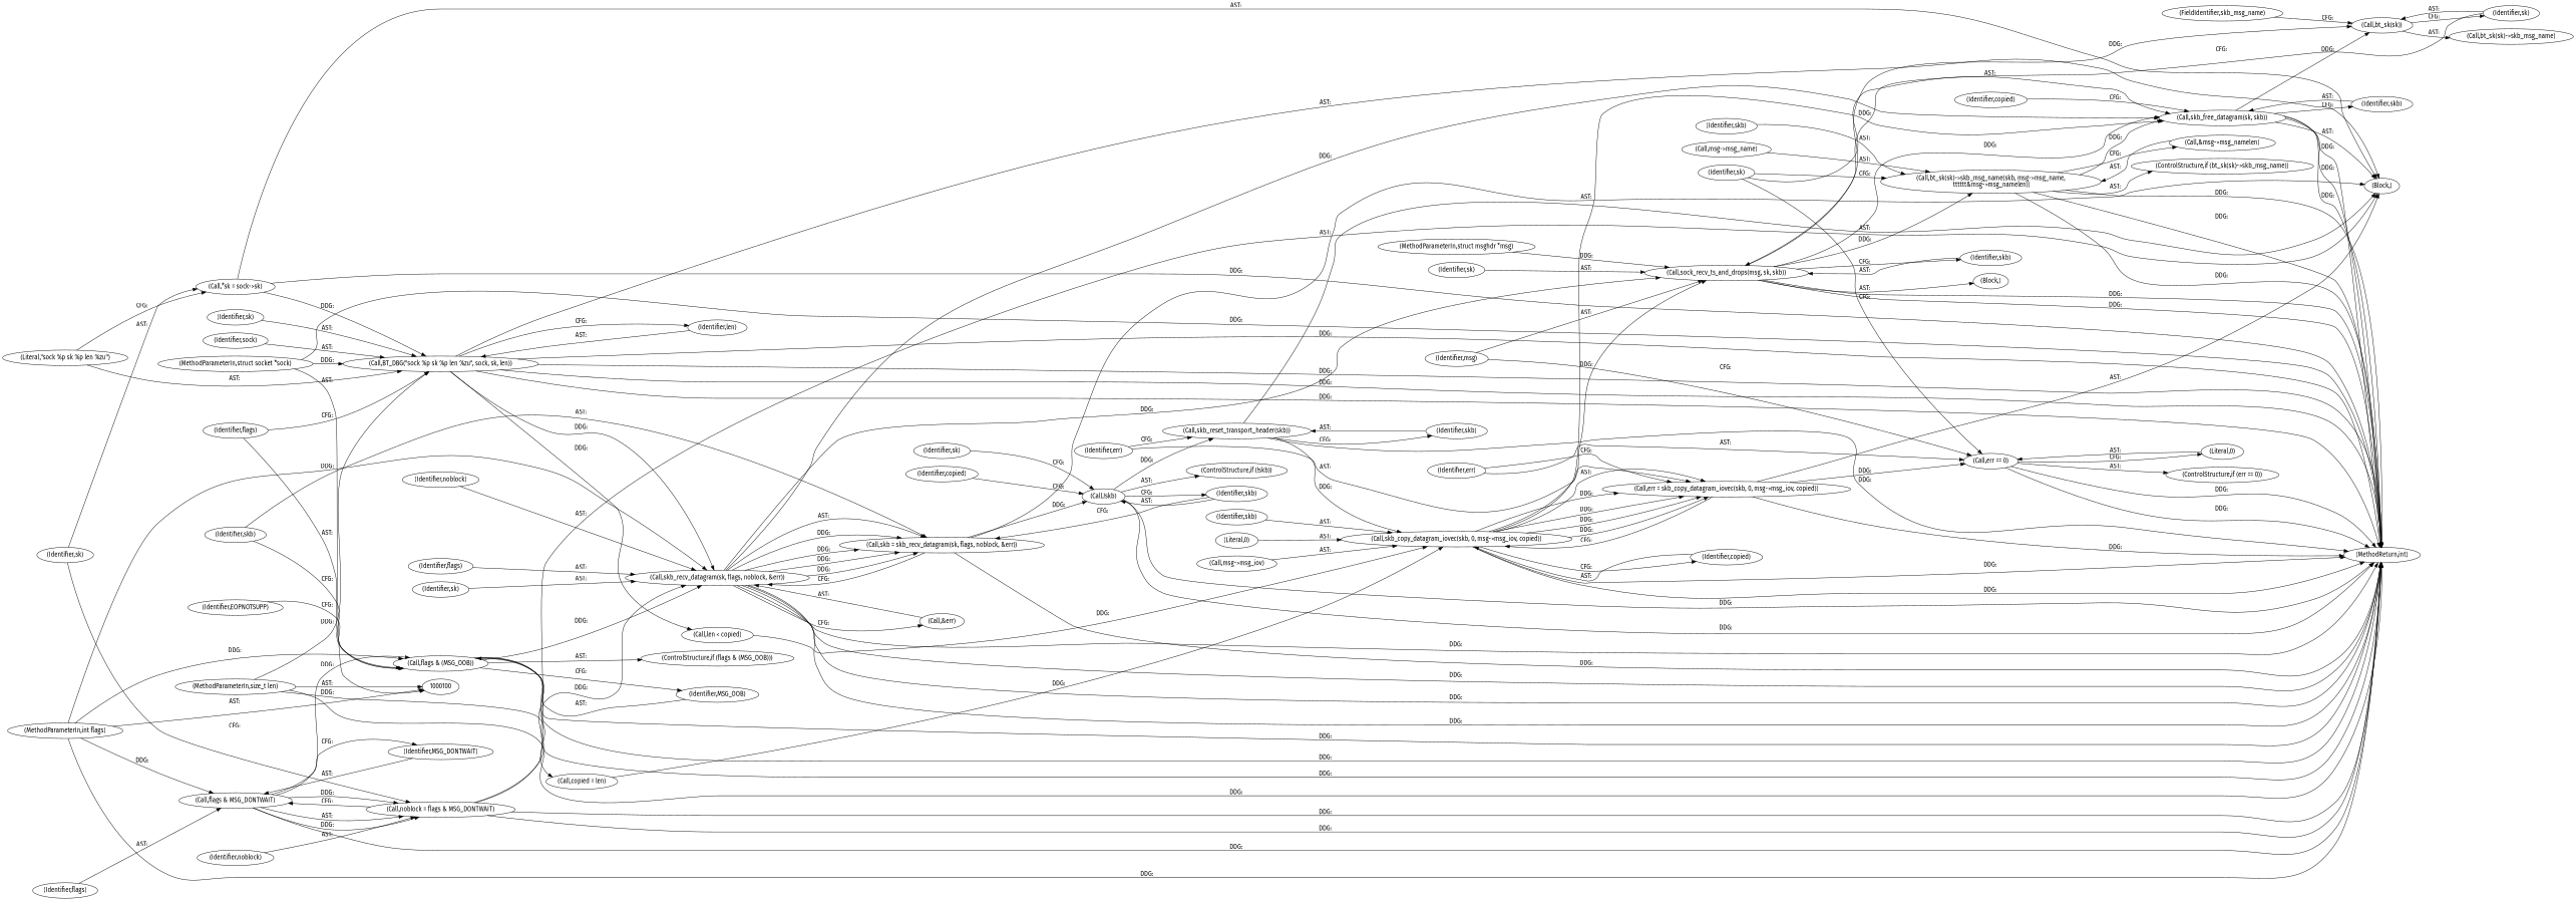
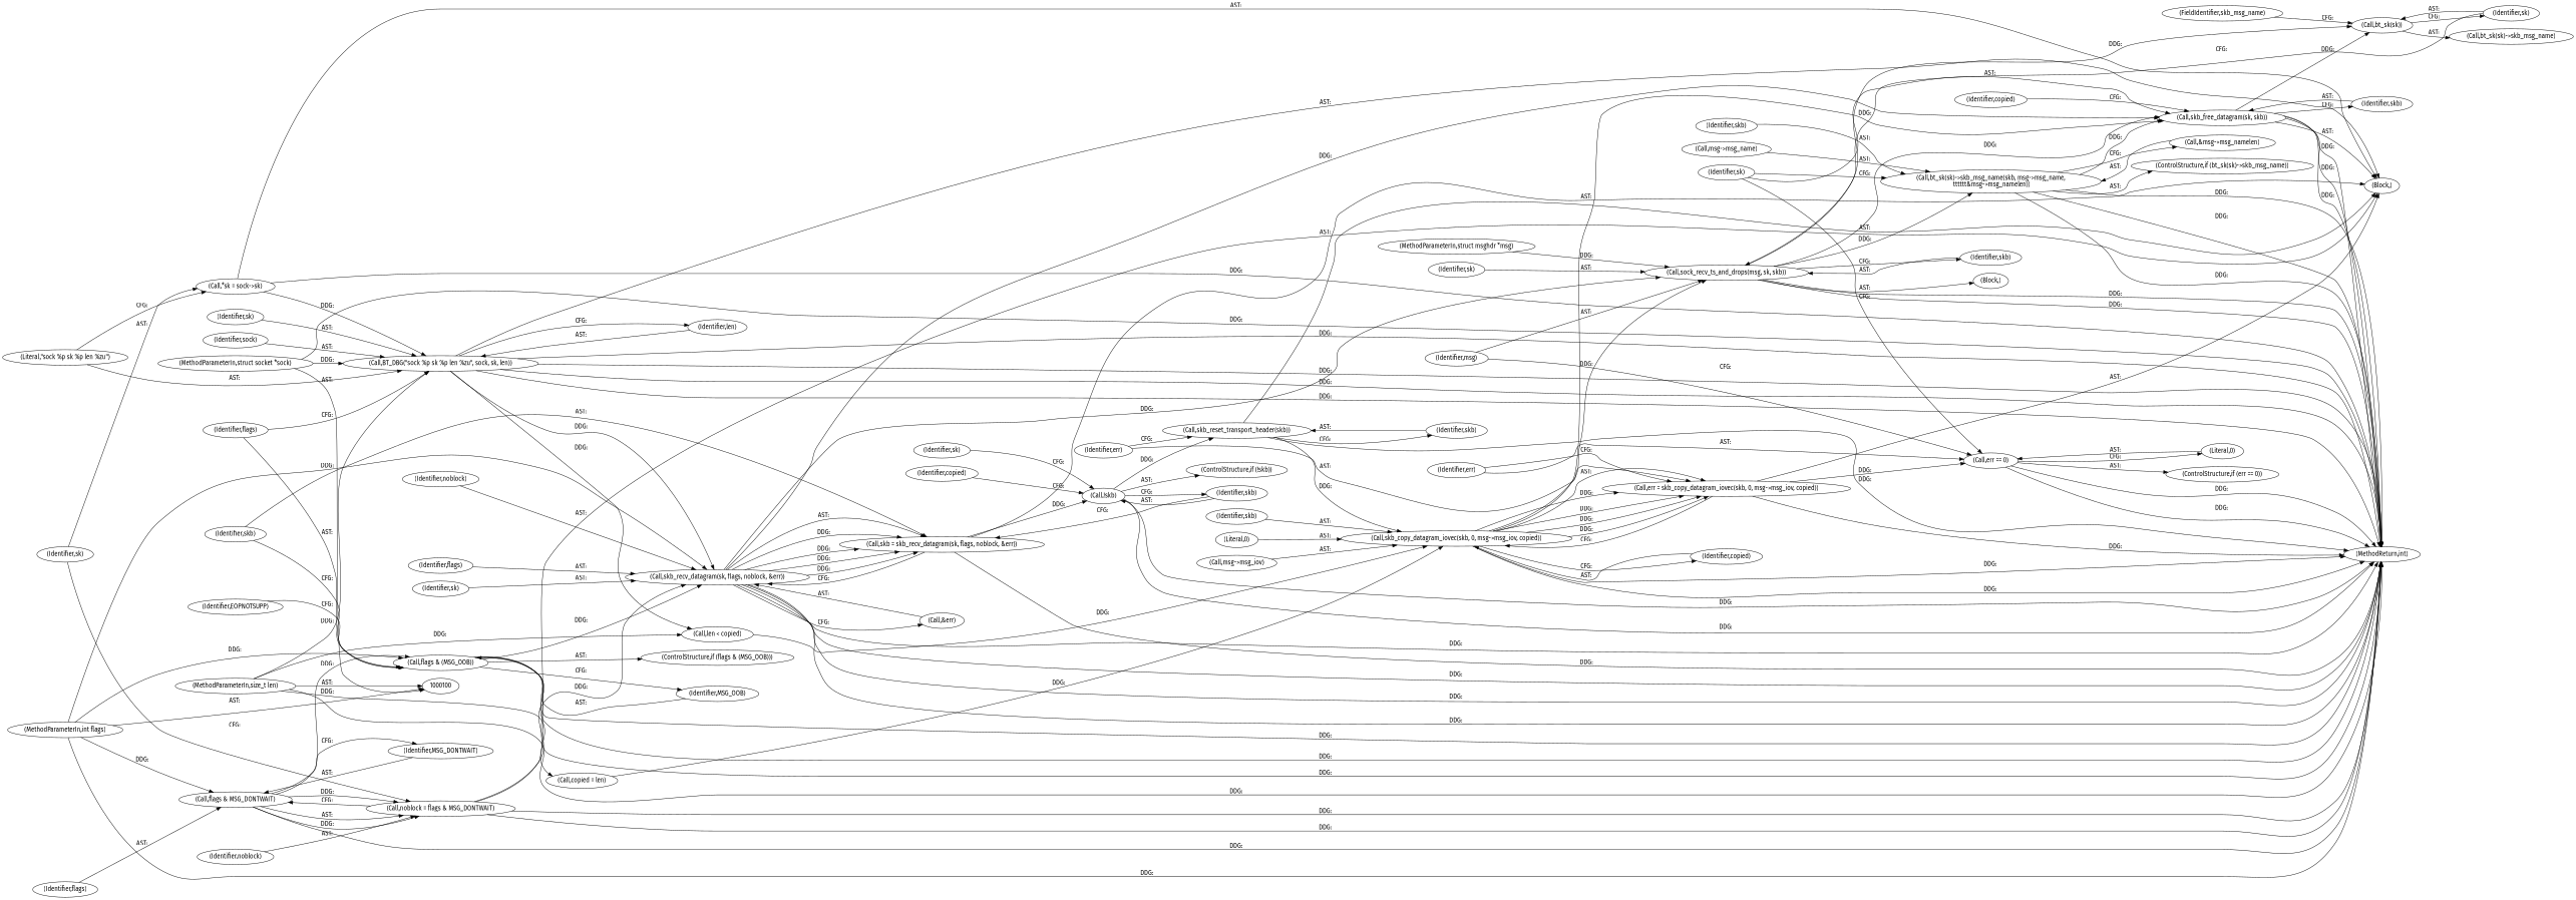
  digraph {
    fontname="Fira Sans"
    rankdir=LR
    node [fontname="Fira Sans"]
    edge [fontname="Fira Sans"]
    n1 [label="(Call,skb_recv_datagram(sk, flags, noblock, &err))"]
    n2 [label="(Call,skb = skb_recv_datagram(sk, flags, noblock, &err))"]
    n3 [label="(Call,sock_recv_ts_and_drops(msg, sk, skb))"]
    n4 [label="(Call,skb_free_datagram(sk, skb))"]
    n5 [label="(MethodReturn,int)"]
    n6 [label="(Call,&err)"]
    n7 [label="(Block,)"]
    n8 [label="(Call,!skb)"]
    n9 [label="(Call,bt_sk(sk))"]
    n10 [label="(Call,bt_sk(sk)->skb_msg_name(skb, msg->msg_name,\n \t\t\t\t\t\t&msg->msg_namelen))"]
    n11 [label="(Identifier,skb)"]
    n12 [label="(Block,)"]
    n13 [label="(Identifier,skb)"]
    n14 [label="(Call,BT_DBG(\"sock %p sk %p len %zu\", sock, sk, len))"]
    n15 [label="(Call,len < copied)"]
    n16 [label="(Identifier,len)"]
    n17 [label="(Call,skb_copy_datagram_iovec(skb, 0, msg->msg_iov, copied))"]
    n18 [label="(MethodParameterIn,struct socket *sock)"]
    1000100
    n20 [label="(Call,*sk = sock->sk)"]
    n21 [label="(MethodParameterIn,size_t len)"]
    n22 [label="(Call,copied = len)"]
    n23 [label="(Call,flags & (MSG_OOB))"]
    n24 [label="(Identifier,MSG_OOB)"]
    n25 [label="(ControlStructure,if (flags & (MSG_OOB)))"]
    n26 [label="(Call,flags & MSG_DONTWAIT)"]
    n27 [label="(Call,noblock = flags & MSG_DONTWAIT)"]
    n28 [label="(Identifier,MSG_DONTWAIT)"]
    n29 [label="(MethodParameterIn,int flags)"]
    n30 [label="(Call,skb_reset_transport_header(skb))"]
    n31 [label="(ControlStructure,if (!skb))"]
    n32 [label="(Identifier,skb)"]
    n33 [label="(Identifier,skb)"]
    n34 [label="(Call,err = skb_copy_datagram_iovec(skb, 0, msg->msg_iov, copied))"]
    n35 [label="(Identifier,copied)"]
    n36 [label="(Call,err == 0)"]
    n37 [label="(ControlStructure,if (err == 0))"]
    n38 [label="(Literal,0)"]
    n39 [label="(Identifier,sk)"]
    n40 [label="(Call,bt_sk(sk)->skb_msg_name)"]
    n41 [label="(Call,&msg->msg_namelen)"]
    n42 [label="(ControlStructure,if (bt_sk(sk)->skb_msg_name))"]
    n43 [label="(Identifier,noblock)"]
    n44 [label="(Identifier,flags)"]
    n45 [label="(Identifier,flags)"]
    n46 [label="(Identifier,sk)"]
    n47 [label="(Identifier,copied)"]
    n48 [label="(Identifier,skb)"]
    n49 [label="(Identifier,sk)"]
    n50 [label="(Call,msg->msg_name)"]
    n51 [label="(Identifier,copied)"]
    n52 [label="(Literal,0)"]
    n53 [label="(Identifier,sk)"]
    n54 [label="(MethodParameterIn,struct msghdr *msg)"]
    n55 [label="(Identifier,skb)"]
    n56 [label="(Call,msg->msg_iov)"]
    n57 [label="(Literal,\"sock %p sk %p len %zu\")"]
    n58 [label="(Identifier,sock)"]
    n59 [label="(Identifier,sk)"]
    n60 [label="(Identifier,EOPNOTSUPP)"]
    n61 [label="(FieldIdentifier,skb_msg_name)"]
    n62 [label="(Identifier,err)"]
    n63 [label="(Identifier,msg)"]
    n64 [label="(Identifier,sk)"]
    n65 [label="(Identifier,noblock)"]
    n66 [label="(Identifier,err)"]
    n67 [label="(Identifier,flags)"]
    n68 [label="(Identifier,skb)"]
    n69 [label="(Identifier,sk)"]
    n1 -> n2 [label="AST: "]
    n1 -> n2 [label="DDG: "]
    n1 -> n2 [label="DDG: "]
    n1 -> n2 [label="DDG: "]
    n1 -> n2 [label="DDG: "]
    n1 -> n3 [label="DDG: "]
    n1 -> n4 [label="DDG: "]
    n1 -> n5 [label="DDG: "]
    n1 -> n5 [label="DDG: "]
    n1 -> n5 [label="DDG: "]
    n1 -> n5 [label="DDG: "]
    n1 -> n6 [label="CFG: "]
    n2 -> n1 [label="CFG: "]
    n2 -> n5 [label="DDG: "]
    n2 -> n7 [label="AST: "]
    n2 -> n8 [label="DDG: "]
    n3 -> n4 [label="DDG: "]
    n3 -> n5 [label="DDG: "]
    n3 -> n5 [label="DDG: "]
    n3 -> n9 [label="DDG: "]
    n3 -> n10 [label="DDG: "]
    n3 -> n11 [label="CFG: "]
    n3 -> n12 [label="AST: "]
    n4 -> n5 [label="DDG: "]
    n4 -> n5 [label="DDG: "]
    n4 -> n5 [label="DDG: "]
    n4 -> n7 [label="AST: "]
    n4 -> n9 [label="DDG: "]
    n4 -> n13 [label="CFG: "]
    n6 -> n1 [label="AST: "]
    n8 -> n5 [label="DDG: "]
    n8 -> n5 [label="DDG: "]
    n8 -> n30 [label="DDG: "]
    n8 -> n31 [label="AST: "]
    n8 -> n32 [label="CFG: "]
    n9 -> n39 [label="CFG: "]
    n9 -> n40 [label="AST: "]
    n10 -> n4 [label="DDG: "]
    n10 -> n5 [label="DDG: "]
    n10 -> n5 [label="DDG: "]
    n10 -> n5 [label="DDG: "]
    n10 -> n41 [label="CFG: "]
    n10 -> n42 [label="AST: "]
    n11 -> n3 [label="AST: "]
    n13 -> n4 [label="AST: "]
    n14 -> n1 [label="DDG: "]
    n14 -> n5 [label="DDG: "]
    n14 -> n5 [label="DDG: "]
    n14 -> n5 [label="DDG: "]
    n14 -> n5 [label="DDG: "]
    n14 -> n7 [label="AST: "]
    n14 -> n15 [label="DDG: "]
    n14 -> n16 [label="CFG: "]
    n15 -> n17 [label="DDG: "]
    n16 -> n14 [label="AST: "]
    n17 -> n3 [label="DDG: "]
    n17 -> n4 [label="DDG: "]
    n17 -> n5 [label="DDG: "]
    n17 -> n5 [label="DDG: "]
    n17 -> n34 [label="AST: "]
    n17 -> n34 [label="DDG: "]
    n17 -> n34 [label="DDG: "]
    n17 -> n34 [label="DDG: "]
    n17 -> n34 [label="DDG: "]
    n17 -> n35 [label="CFG: "]
    n18 -> n5 [label="DDG: "]
    n18 -> n14 [label="DDG: "]
    n18 -> 1000100 [label="AST: "]
    n20 -> n5 [label="DDG: "]
    n20 -> n7 [label="AST: "]
    n20 -> n14 [label="DDG: "]
    n21 -> n5 [label="DDG: "]
    n21 -> n14 [label="DDG: "]
+   n21 -> n15 [label="DDG: "]
    n21 -> 1000100 [label="AST: "]
    n21 -> n22 [label="DDG: "]
    n22 -> n17 [label="DDG: "]
    n23 -> n1 [label="DDG: "]
    n23 -> n5 [label="DDG: "]
    n23 -> n5 [label="DDG: "]
    n23 -> n5 [label="DDG: "]
    n23 -> n24 [label="CFG: "]
    n23 -> n25 [label="AST: "]
    n24 -> n23 [label="AST: "]
    n26 -> n5 [label="DDG: "]
    n26 -> n23 [label="DDG: "]
    n26 -> n27 [label="AST: "]
    n26 -> n27 [label="DDG: "]
    n26 -> n27 [label="DDG: "]
    n26 -> n28 [label="CFG: "]
    n27 -> n1 [label="DDG: "]
    n27 -> n5 [label="DDG: "]
    n27 -> n5 [label="DDG: "]
    n27 -> n7 [label="AST: "]
    n27 -> n26 [label="CFG: "]
    n28 -> n26 [label="AST: "]
    n29 -> n1 [label="DDG: "]
    n29 -> n5 [label="DDG: "]
    n29 -> 1000100 [label="AST: "]
    n29 -> n23 [label="DDG: "]
    n29 -> n26 [label="DDG: "]
    n30 -> n5 [label="DDG: "]
    n30 -> n7 [label="AST: "]
    n30 -> n17 [label="DDG: "]
    n30 -> n33 [label="CFG: "]
    n32 -> n2 [label="CFG: "]
    n32 -> n8 [label="AST: "]
    n33 -> n30 [label="AST: "]
    n34 -> n5 [label="DDG: "]
    n34 -> n7 [label="AST: "]
    n34 -> n17 [label="CFG: "]
    n34 -> n36 [label="DDG: "]
    n35 -> n17 [label="AST: "]
    n36 -> n5 [label="DDG: "]
    n36 -> n5 [label="DDG: "]
    n36 -> n37 [label="AST: "]
    n36 -> n38 [label="CFG: "]
    n38 -> n36 [label="AST: "]
    n39 -> n3 [label="CFG: "]
    n39 -> n9 [label="AST: "]
    n41 -> n10 [label="AST: "]
    n43 -> n1 [label="AST: "]
    n44 -> n14 [label="CFG: "]
    n44 -> n23 [label="AST: "]
    n45 -> n26 [label="AST: "]
    n46 -> n8 [label="CFG: "]
    n47 -> n4 [label="CFG: "]
    n48 -> n10 [label="AST: "]
    n49 -> n14 [label="AST: "]
    n50 -> n10 [label="AST: "]
    n51 -> n8 [label="CFG: "]
    n52 -> n17 [label="AST: "]
    n53 -> n20 [label="AST: "]
    n53 -> n27 [label="CFG: "]
    n54 -> n3 [label="DDG: "]
    n55 -> n2 [label="AST: "]
    n55 -> n23 [label="CFG: "]
    n56 -> n17 [label="AST: "]
    n57 -> n14 [label="AST: "]
    n57 -> n20 [label="CFG: "]
    n58 -> n14 [label="AST: "]
    n59 -> n4 [label="AST: "]
    n59 -> n10 [label="CFG: "]
    n59 -> n36 [label="CFG: "]
    n60 -> n23 [label="CFG: "]
    n61 -> n9 [label="CFG: "]
    n62 -> n34 [label="CFG: "]
    n62 -> n36 [label="AST: "]
    n63 -> n3 [label="AST: "]
    n63 -> n36 [label="CFG: "]
    n64 -> n3 [label="AST: "]
    n65 -> n27 [label="AST: "]
    n66 -> n30 [label="CFG: "]
    n66 -> n34 [label="AST: "]
    n67 -> n1 [label="AST: "]
    n68 -> n17 [label="AST: "]
    n69 -> n1 [label="AST: "]
  }
